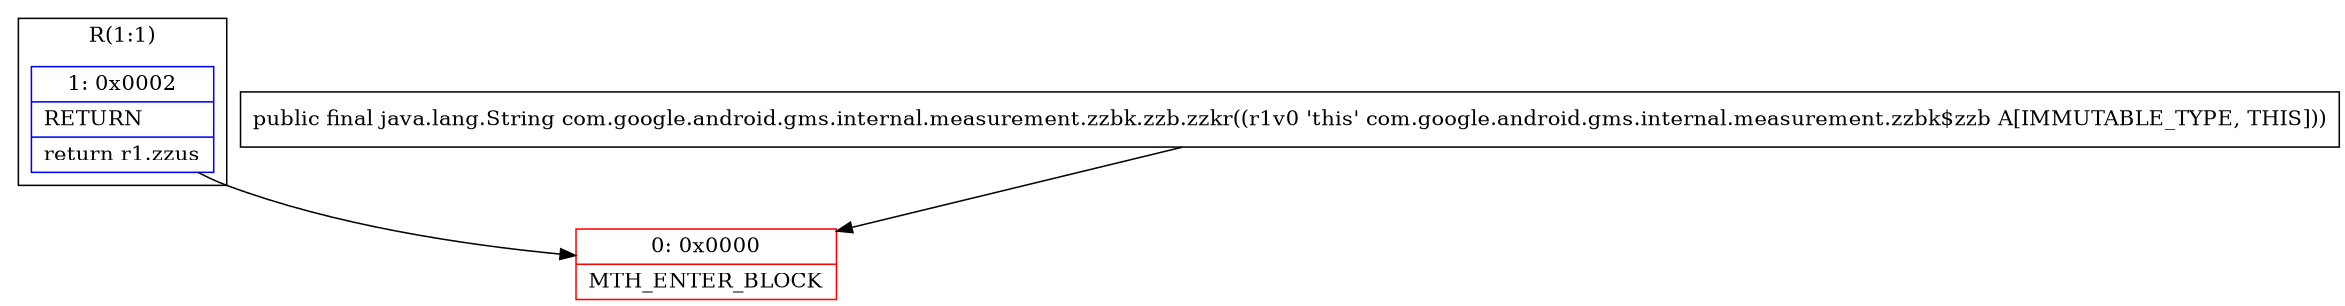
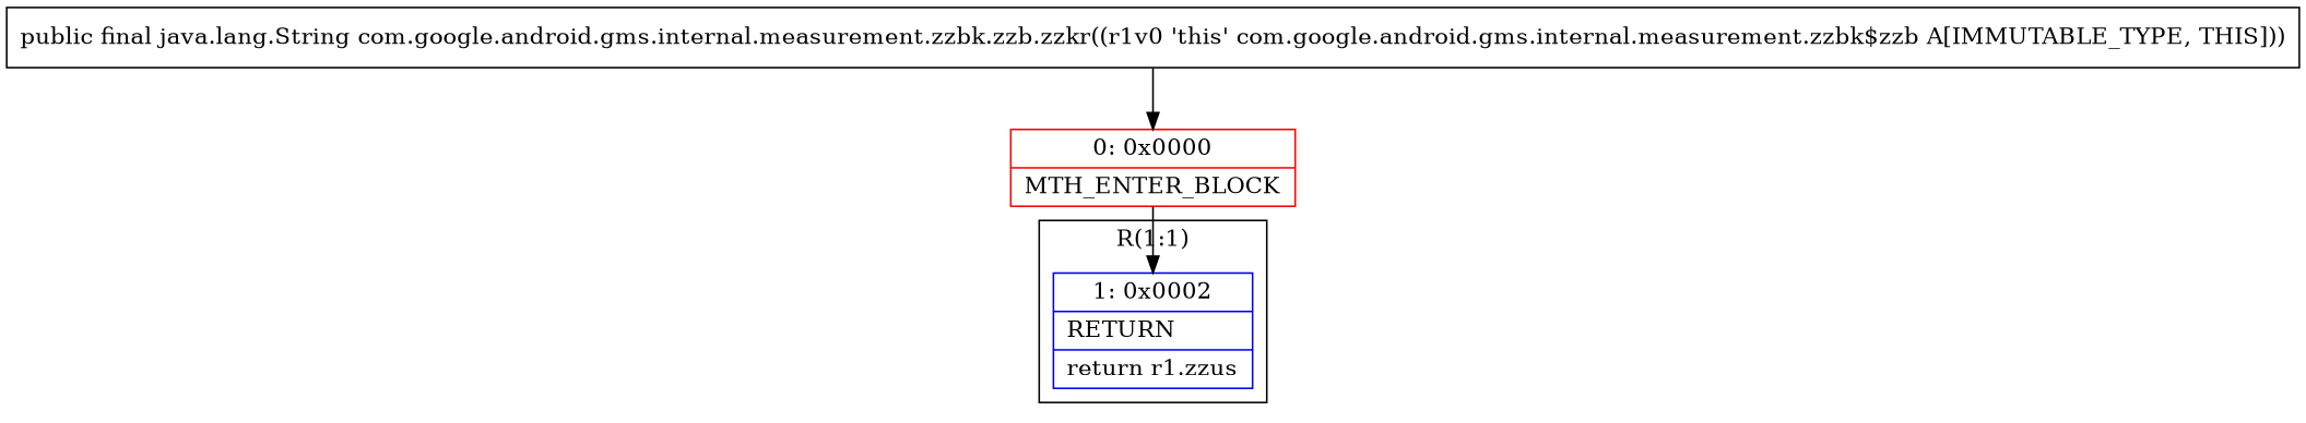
  digraph {
    node [shape=record]
    n1 [color=blue label="{1\:\ 0x0002|RETURN\l|return r1.zzus\l}"]
    n2 [color=red label="{0\:\ 0x0000|MTH_ENTER_BLOCK\l}"]
    n3 [label="{public final java.lang.String com.google.android.gms.internal.measurement.zzbk.zzb.zzkr((r1v0 'this' com.google.android.gms.internal.measurement.zzbk$zzb A[IMMUTABLE_TYPE, THIS])) }"]
    subgraph cluster_1 {
      label="R(1:1)"
      n1
    }
-   n1 -> n2
+   n2 -> n1
    n3 -> n2
  }
